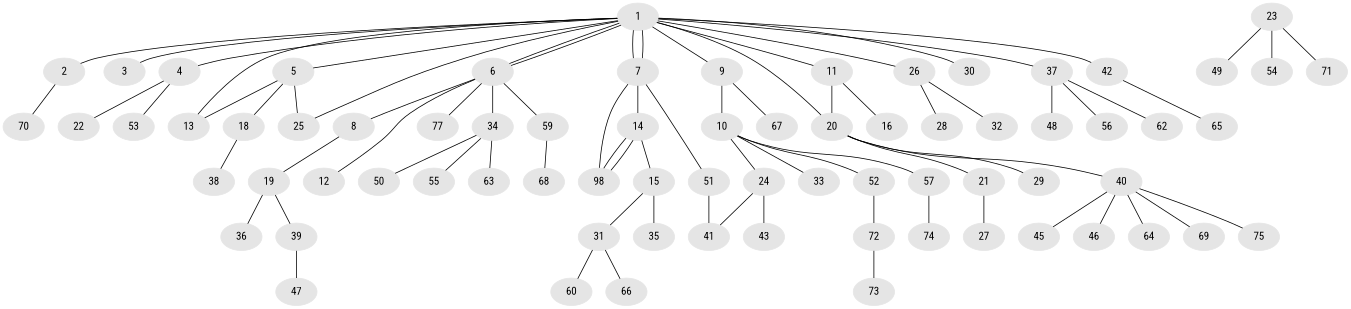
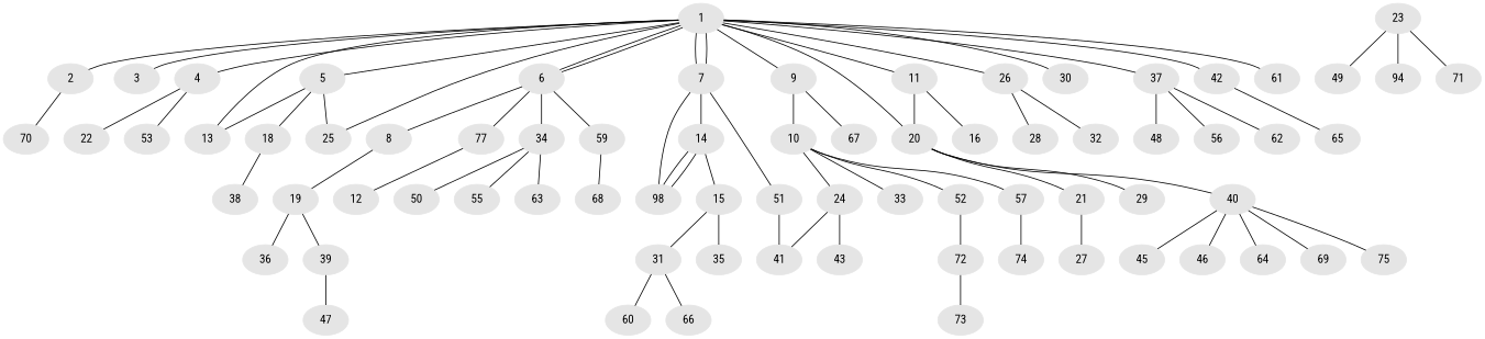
  graph {
    fontname="Roboto Condensed"
    node [color=gray90 fontname="Roboto Condensed" style=filled]
    edge [fontname="Roboto Condensed"]
    1
    2
    3
    4
    5
    6
    7
    9
    11
    13
    25
    26
    30
    37
    42
+   61
    20
    70
    22
    53
    18
    8
    12
    n24 [label=77]
    34
    59
    14
    51
    n29 [label=98]
    10
    67
    16
    23
    49
-   54
+   54 [label=94]
    71
    28
    32
    48
    56
    62
    65
    38
    19
    50
    55
    63
    68
    15
    41
    36
    39
    24
    33
    52
    57
    43
    72
    74
    21
    29
    40
    31
    35
    60
    66
    47
    27
    45
    46
    64
    69
    75
    73
    1 -- 2
    1 -- 3
    1 -- 4
    1 -- 5
    1 -- 6
    1 -- 6
    1 -- 7
    1 -- 7
    1 -- 9
    1 -- 11
    1 -- 13
    1 -- 25
    1 -- 26
    1 -- 30
    1 -- 37
    1 -- 42
+   1 -- 61
    1 -- 20
    2 -- 70
    4 -- 22
    4 -- 53
    5 -- 13
    5 -- 25
    5 -- 18
    6 -- 8
-   6 -- 12
+   n24 -- 12
    6 -- n24
    6 -- 34
    6 -- 59
    7 -- 14
    7 -- 51
    7 -- n29
    9 -- 10
    9 -- 67
    11 -- 20
    11 -- 16
    26 -- 28
    26 -- 32
    37 -- 48
    37 -- 56
    37 -- 62
    42 -- 65
    20 -- 21
    20 -- 29
    20 -- 40
    18 -- 38
    8 -- 19
    34 -- 50
    34 -- 55
    34 -- 63
    59 -- 68
    14 -- n29
    14 -- n29
    14 -- 15
    51 -- 41
    10 -- 24
    10 -- 33
    10 -- 52
    10 -- 57
    23 -- 49
    23 -- 54
    23 -- 71
    19 -- 36
    19 -- 39
    15 -- 31
    15 -- 35
    39 -- 47
    24 -- 41
    24 -- 43
    52 -- 72
    57 -- 74
    72 -- 73
    21 -- 27
    40 -- 45
    40 -- 46
    40 -- 64
    40 -- 69
    40 -- 75
    31 -- 60
    31 -- 66
  }
